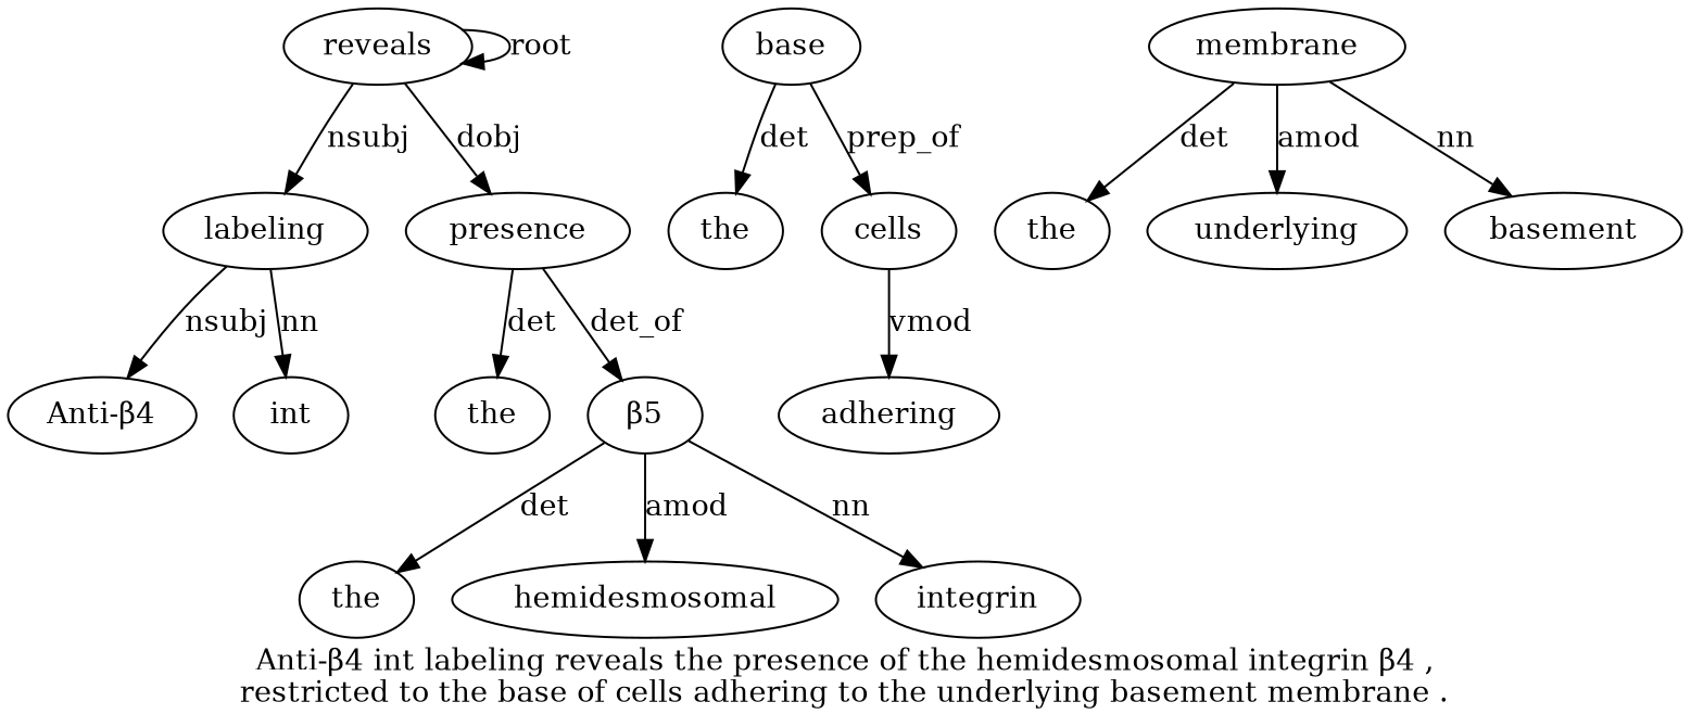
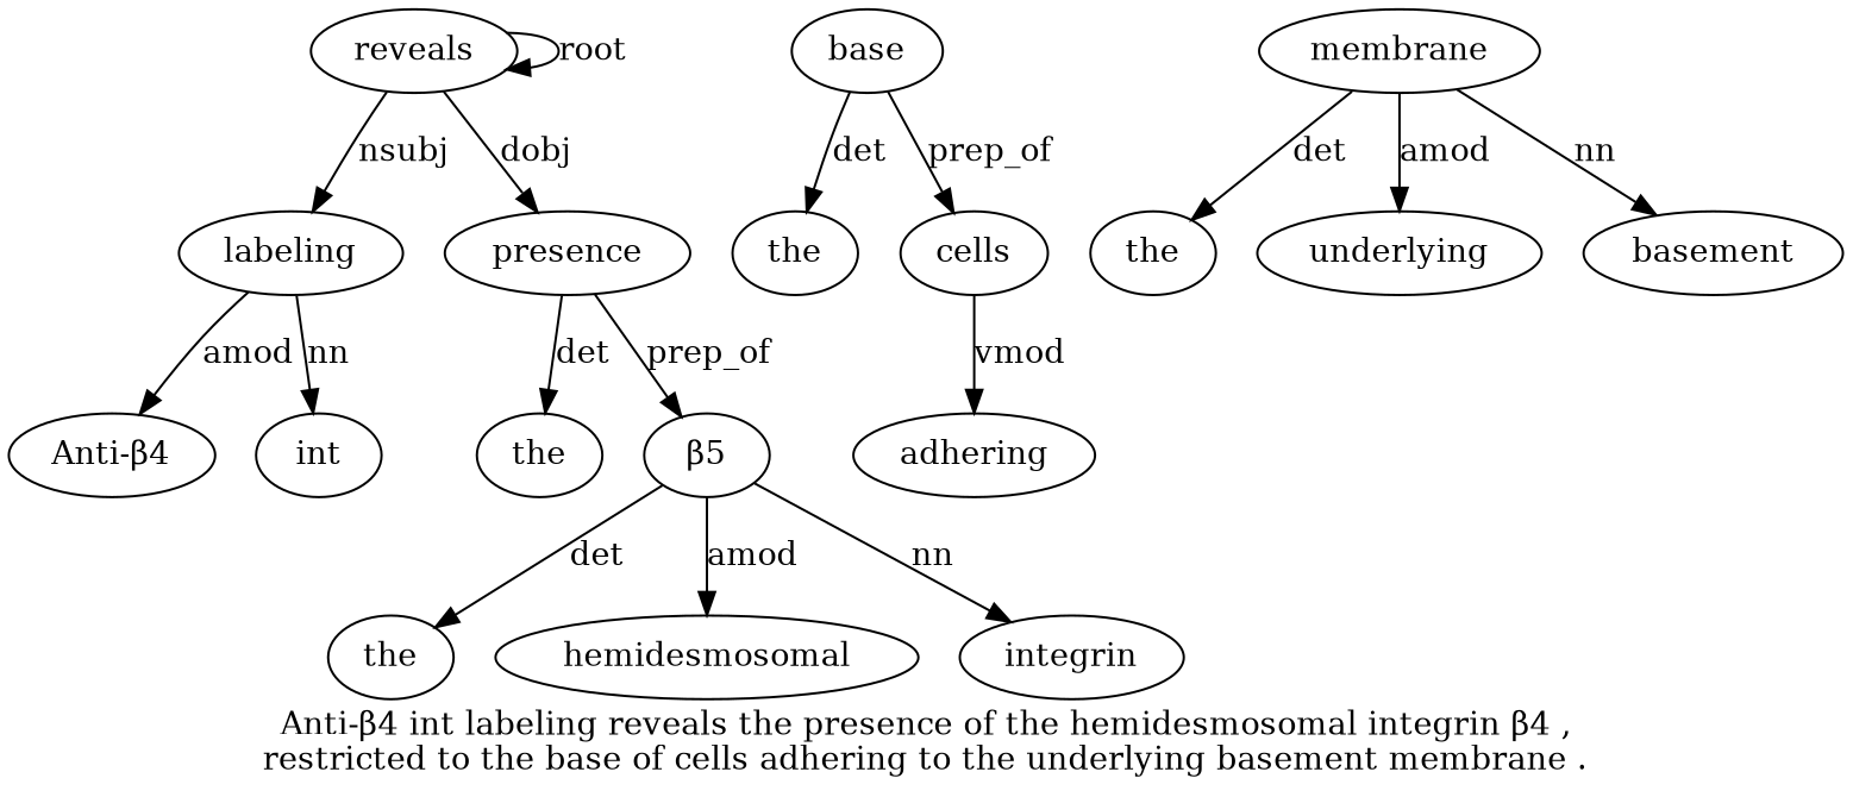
  digraph {
    label="Anti-β4 int labeling reveals the presence of the hemidesmosomal integrin β4 ,\nrestricted to the base of cells adhering to the underlying basement membrane ."
    node [fillcolor=white style=filled]
    n1 [label=labeling]
    n2 [label="Anti-β4"]
    n3 [label=int]
    n4 [label=reveals]
    n5 [label=presence]
    n6 [label=the]
    n7 [label="β5"]
    n8 [label=the]
    n9 [label=hemidesmosomal]
    n10 [label=integrin]
    n11 [label=base]
    n12 [label=the]
    n13 [label=cells]
    n14 [label=adhering]
    n15 [label=membrane]
    n16 [label=the]
    n17 [label=underlying]
    n18 [label=basement]
-   n1 -> n2 [label=nsubj]
+   n1 -> n2 [label=amod]
    n1 -> n3 [label=nn]
    n4 -> n1 [label=nsubj]
    n4 -> n4 [label=root]
    n4 -> n5 [label=dobj]
    n5 -> n6 [label=det]
-   n5 -> n7 [label=det_of]
+   n5 -> n7 [label=prep_of]
    n7 -> n8 [label=det]
    n7 -> n9 [label=amod]
    n7 -> n10 [label=nn]
    n11 -> n12 [label=det]
    n11 -> n13 [label=prep_of]
    n13 -> n14 [label=vmod]
    n15 -> n16 [label=det]
    n15 -> n17 [label=amod]
    n15 -> n18 [label=nn]
  }
